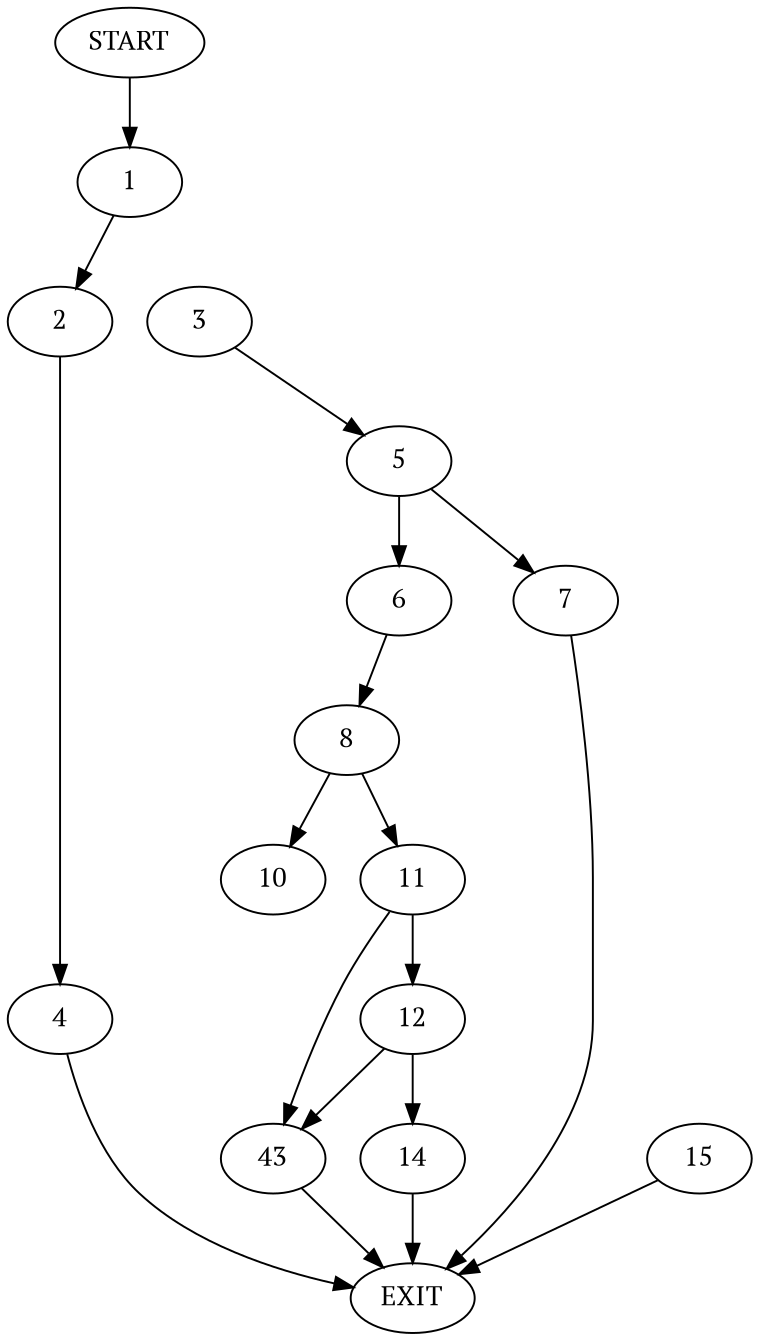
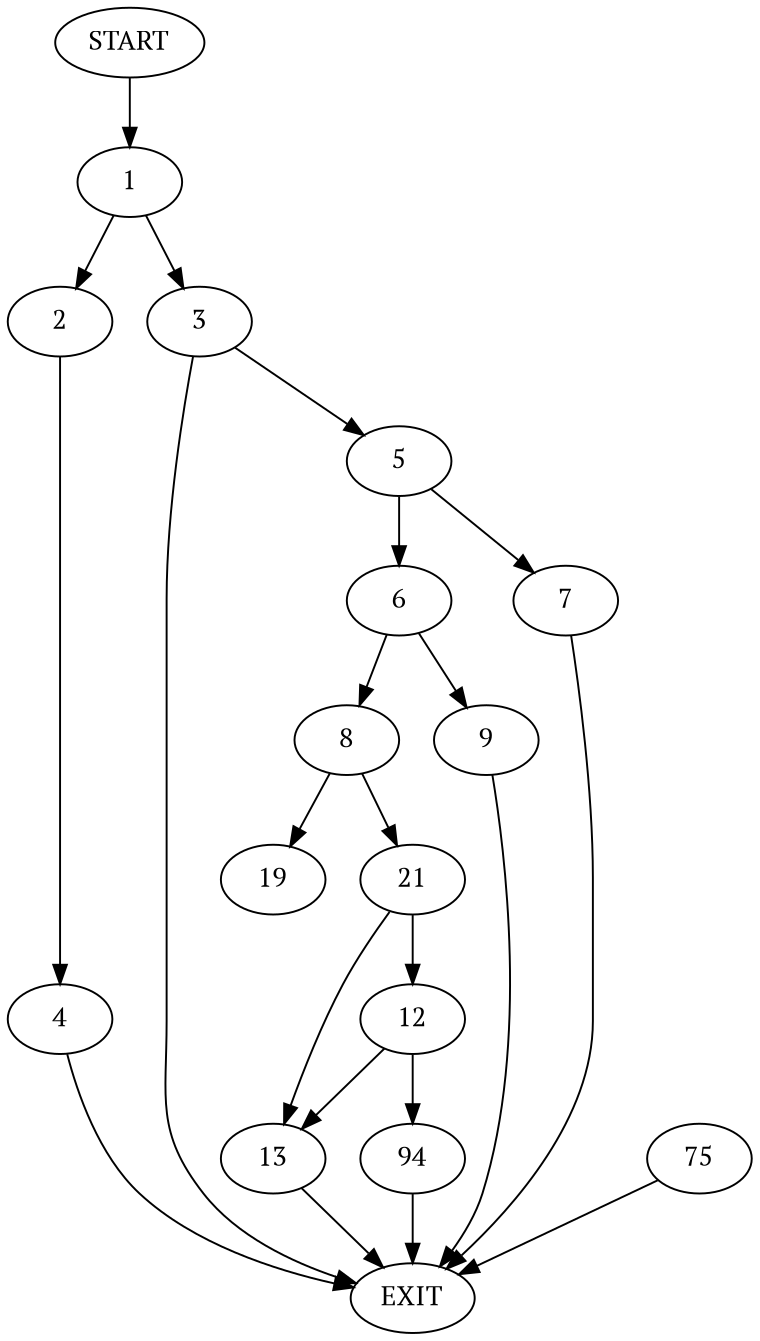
  digraph {
    fontname="PT Serif"
    node [fontname="PT Serif"]
    edge [fontname="PT Serif"]
    n1 [label=START]
    1
    2
    3
    n5 [label=EXIT]
    4
    5
    6
    7
    8
-   10
-   11
+   9
+   10 [label=19]
+   11 [label=21]
    12
-   13 [label=43]
-   14
-   15
+   13
+   14 [label=94]
+   15 [label=75]
    n1 -> 1
    1 -> 2
+   1 -> 3
    2 -> 4
+   3 -> n5
    3 -> 5
    4 -> n5
    5 -> 6
    5 -> 7
    6 -> 8
+   6 -> 9
    7 -> n5
    8 -> 10
    8 -> 11
+   9 -> n5
    11 -> 12
    11 -> 13
    12 -> 13
    12 -> 14
    13 -> n5
    14 -> n5
    15 -> n5
  }
